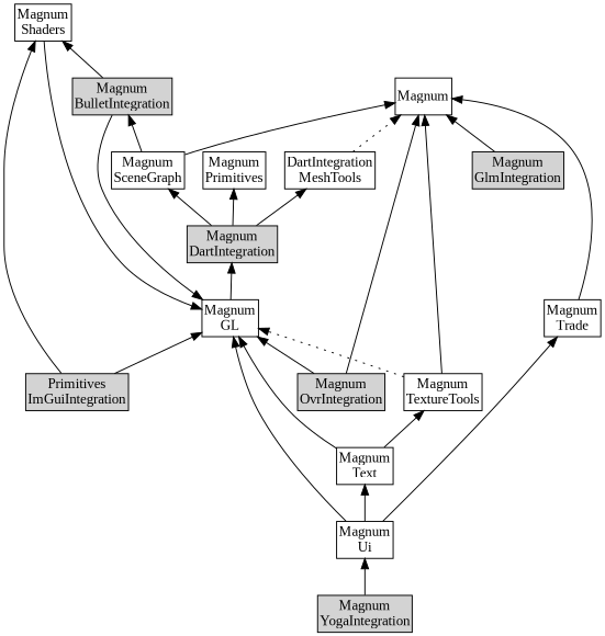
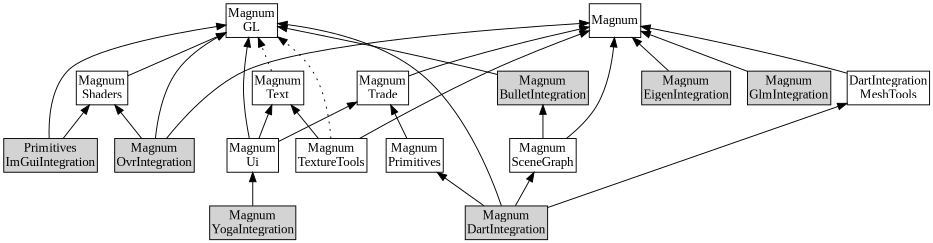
  digraph {
    fontname="Liberation Serif"
    rankdir=BT
    ranksep=0.5
    node [fontname="Liberation Serif" margin="0.03,0.03" shape=rect style=solid]
    edge [fontname="Liberation Serif"]
    n1 [label="Magnum\nGL"]
    n2 [label="DartIntegration\nMeshTools"]
    Magnum
    n4 [label="Magnum\nPrimitives"]
    n5 [label="Magnum\nTrade"]
    n6 [label="Magnum\nSceneGraph"]
    n7 [label="Magnum\nBulletIntegration" style=filled]
    n8 [label="Magnum\nShaders"]
    n9 [label="Magnum\nTextureTools"]
    n10 [label="Magnum\nText"]
    n11 [label="Magnum\nUi"]
+   n12 [label="Magnum\nEigenIntegration" style=filled]
    n13 [label="Magnum\nDartIntegration" style=filled]
    n14 [label="Magnum\nGlmIntegration" style=filled]
    n15 [label="Primitives\nImGuiIntegration" style=filled]
    n16 [label="Magnum\nOvrIntegration" style=filled]
    n17 [label="Magnum\nYogaIntegration" style=filled]
-   n2 -> Magnum [style=dotted]
+   n2 -> Magnum
+   n4 -> n5
    n5 -> Magnum
    n6 -> Magnum
    n6 -> n7
    n7 -> n1
-   n7 -> n8
+   n16 -> n8
    n8 -> n1
    n9 -> n1 [style=dotted]
    n9 -> Magnum
-   n10 -> n1 [style=solid]
-   n10 -> n9
+   n10 -> n1 [style=dotted]
+   n9 -> n10
    n11 -> n1
    n11 -> n5
    n11 -> n10
-   n1 -> n13
+   n12 -> Magnum
+   n13 -> n1
    n13 -> n2
    n13 -> n4
    n13 -> n6
    n14 -> Magnum
    n15 -> n1
    n15 -> n8
    n16 -> n1
    n16 -> Magnum
    n17 -> n11
  }
